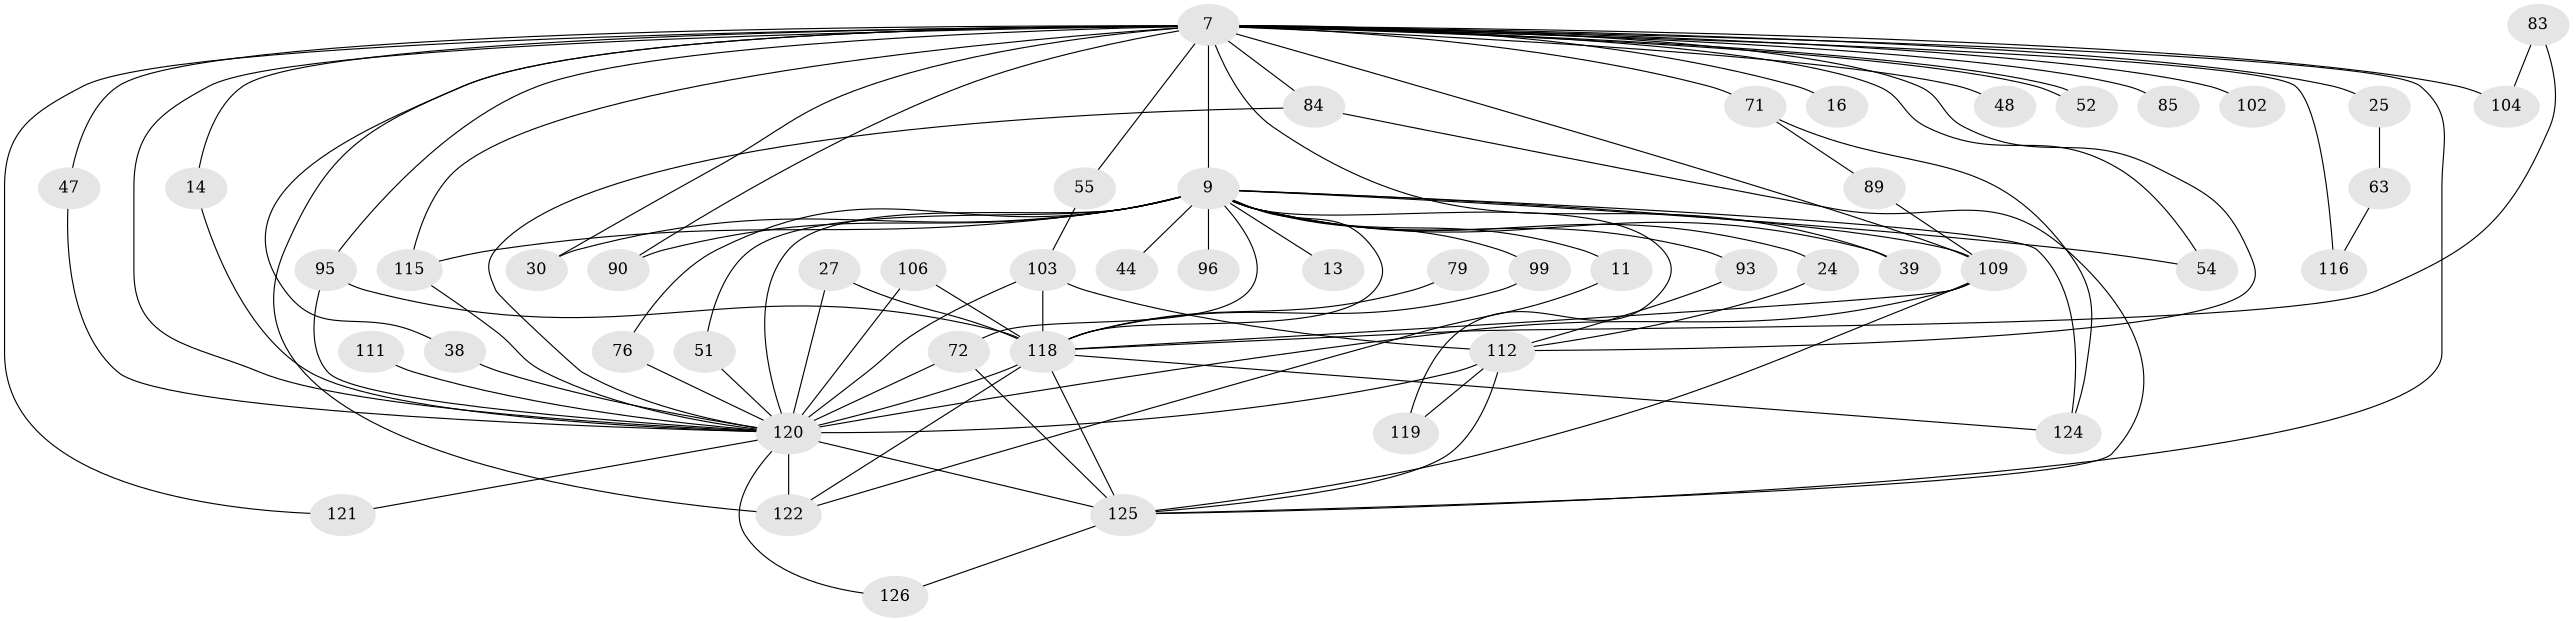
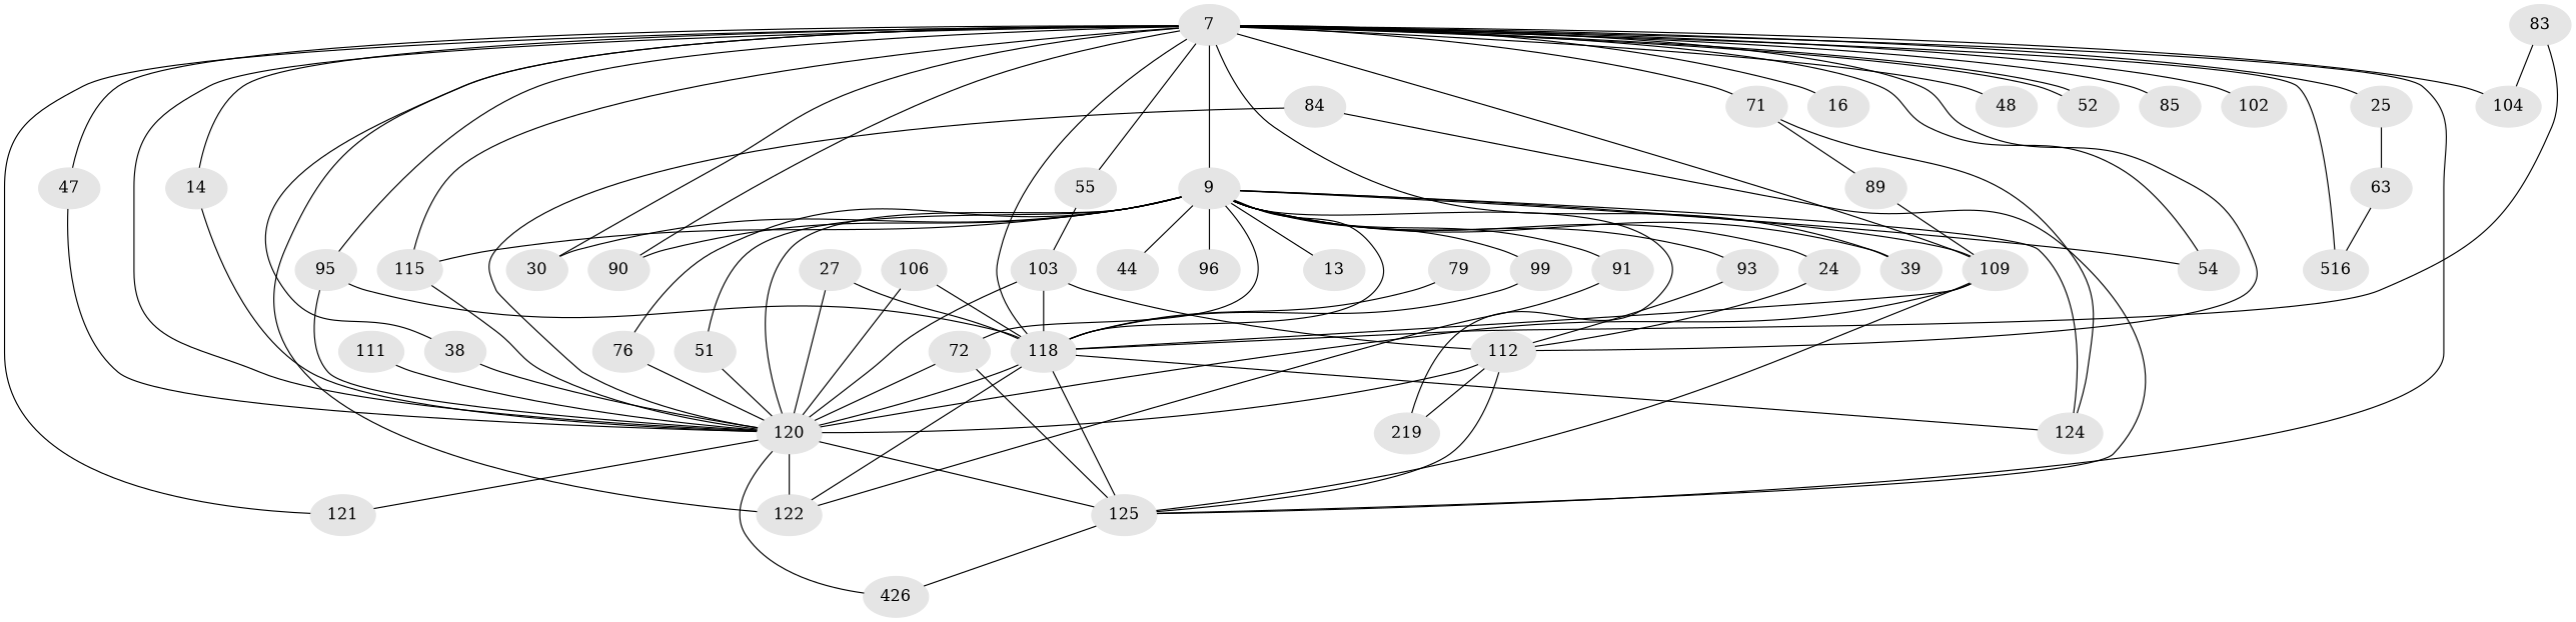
  graph {
    node [color=gray90 style=filled]
    7 [super="+1+3"]
    9 [super="+8"]
    14
    16
    25
    38
    39
    47
    48
    52
    54
    55
    71
    n14 [label=30]
    85
    90
    95 [super="+77+88"]
    102
    104 [super="+67"]
    109 [super="+73+35+107"]
    112 [super="+60+101+110+34+33+76"]
    115 [super="+65+86"]
-   116
+   116 [label=516]
    118 [super="+10+100"]
    120 [super="+59+82+5"]
    121
    122 [super="+114"]
    125 [super="+87+46+123+113"]
-   11
+   11 [label=91]
    13
    24
    n32 [label=76]
    44
    51
    72 [super="+57"]
    93
    96
    99 [super="+66"]
-   119
+   119 [label=219]
    124 [super="+105+117"]
    63
    103 [super="+53"]
    89
-   126
+   126 [label=426]
    27
    79
    83
    84
    106
    111
    7 -- 9 [weight=8]
    7 -- 14
    7 -- 16 [weight=2]
    7 -- 25 [weight=2]
    7 -- 38
    7 -- 39
    7 -- 47
    7 -- 48
    7 -- 52
    7 -- 52
    7 -- 54
    7 -- 55
    7 -- 71 [weight=2]
    7 -- n14
    7 -- 85
    7 -- 90
    7 -- 95
    7 -- 102 [weight=2]
    7 -- 104 [weight=3]
    7 -- 109
    7 -- 112 [weight=3]
    7 -- 115
    7 -- 116 [weight=2]
-   7 -- 84 [weight=14]
+   7 -- 118 [weight=14]
    7 -- 120 [weight=9]
    7 -- 121
    7 -- 122 [weight=2]
    7 -- 125 [weight=2]
    9 -- 39
    9 -- 54
    9 -- n14
    9 -- 90
    9 -- 109 [weight=2]
    9 -- 115 [weight=2]
    9 -- 118 [weight=8]
    9 -- 120 [weight=5]
    9 -- 11 [weight=2]
    9 -- 13 [weight=2]
    9 -- 24
    9 -- n32
    9 -- 44 [weight=2]
    9 -- 51
    9 -- 72
    9 -- 93
    9 -- 96
    9 -- 99
    9 -- 119
    9 -- 124
    14 -- 120
    25 -- 63
    38 -- 120
    47 -- 120
    55 -- 103
    71 -- 124 [weight=2]
    71 -- 89
    95 -- 118
    95 -- 120 [weight=2]
    109 -- 118 [weight=2]
    109 -- 120 [weight=7]
    109 -- 125
    112 -- 120 [weight=6]
    112 -- 125 [weight=2]
    112 -- 119
    115 -- 120 [weight=2]
    118 -- 120 [weight=7]
    118 -- 122
    118 -- 125 [weight=5]
    118 -- 124
    120 -- 121
    120 -- 122 [weight=3]
    120 -- 125
    120 -- 126
    125 -- 126
    11 -- 122
    24 -- 112
    n32 -- 120
    51 -- 120
    72 -- 120
    72 -- 125 [weight=2]
    93 -- 112
    99 -- 118
    63 -- 116
    103 -- 112
    103 -- 118 [weight=2]
    103 -- 120 [weight=2]
    89 -- 109
    27 -- 118
    27 -- 120
    79 -- 118 [weight=2]
    83 -- 104
    83 -- 118
    84 -- 120
    84 -- 125
    106 -- 118
    106 -- 120
    111 -- 120 [weight=2]
  }
